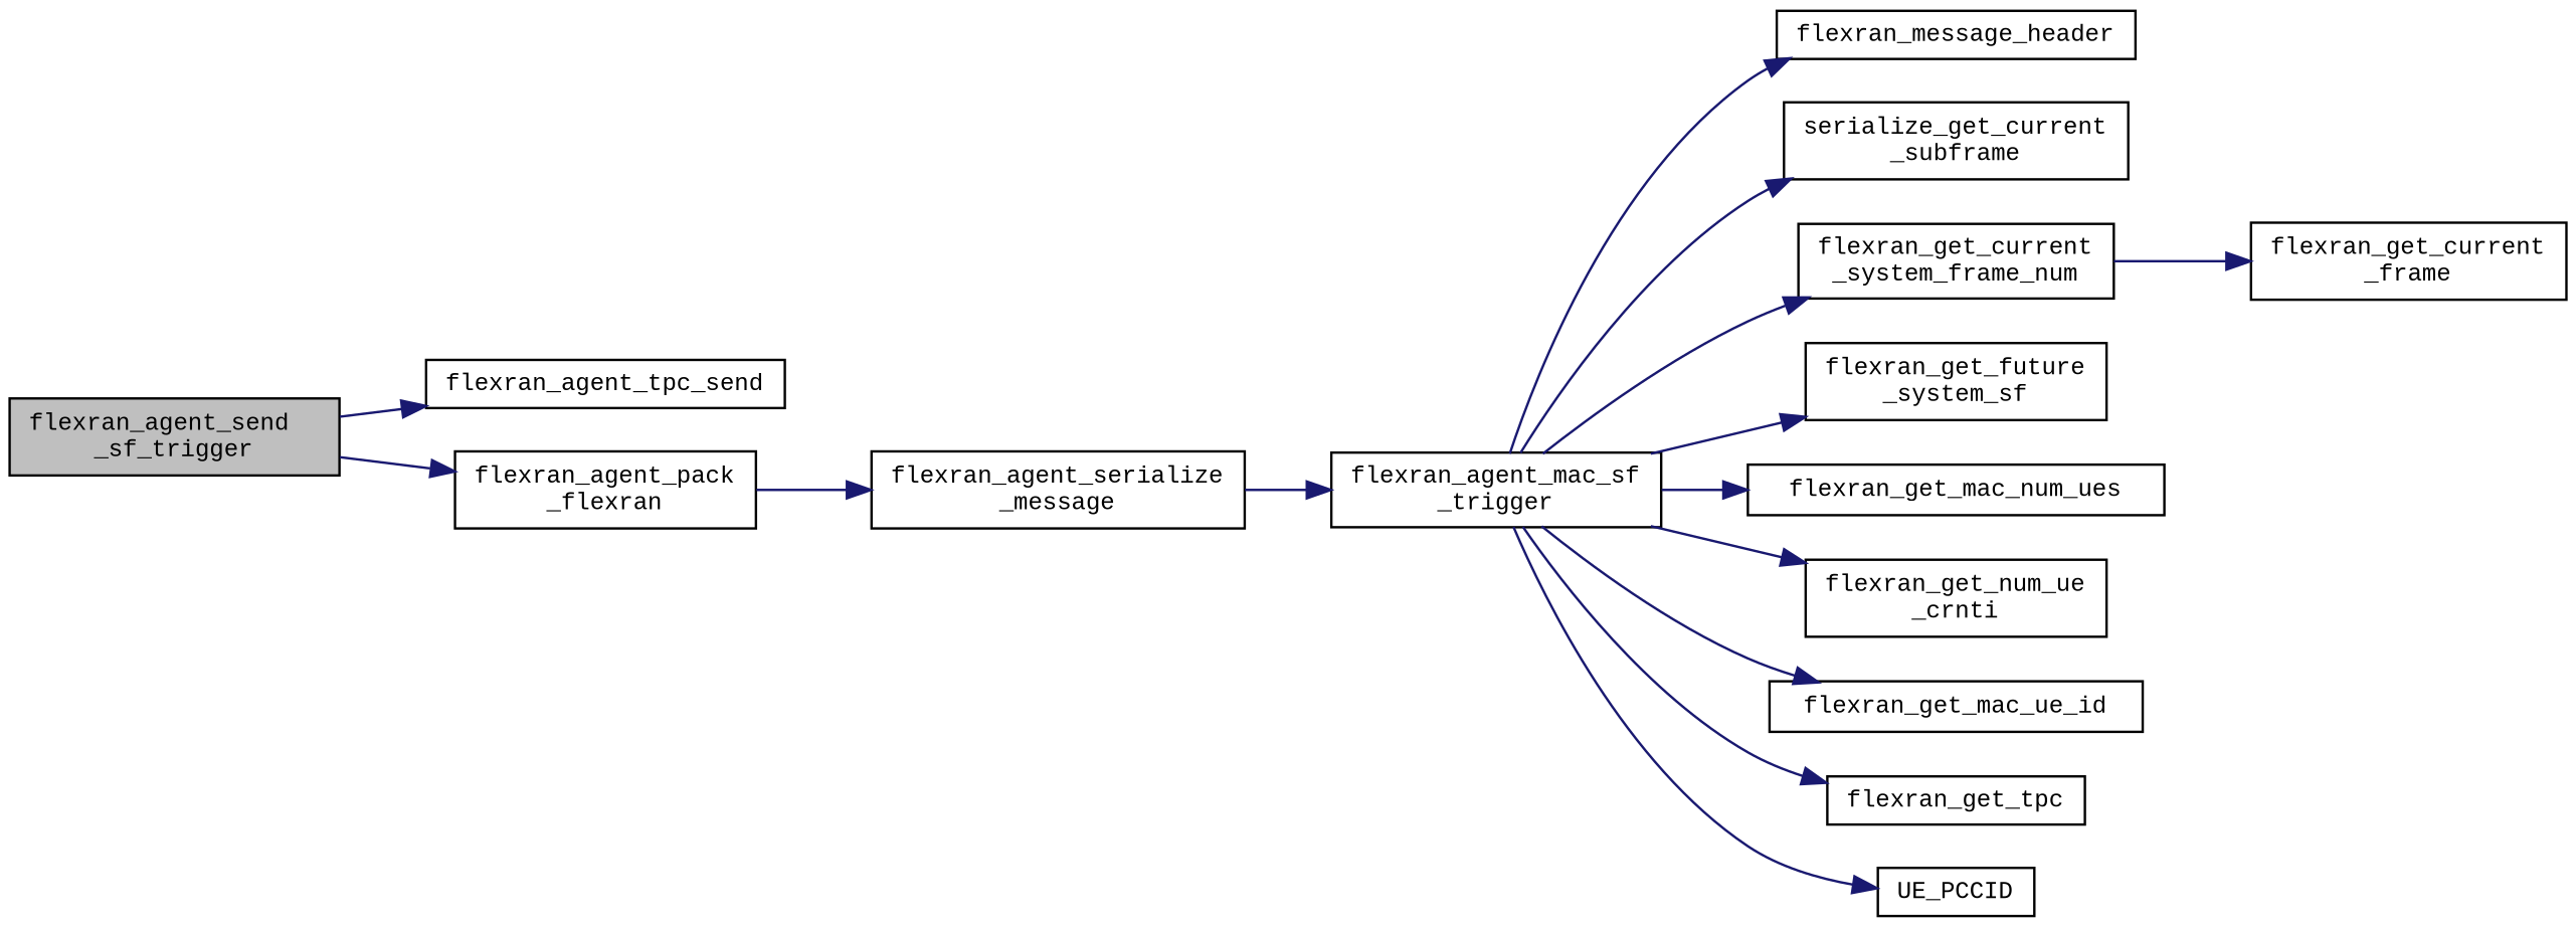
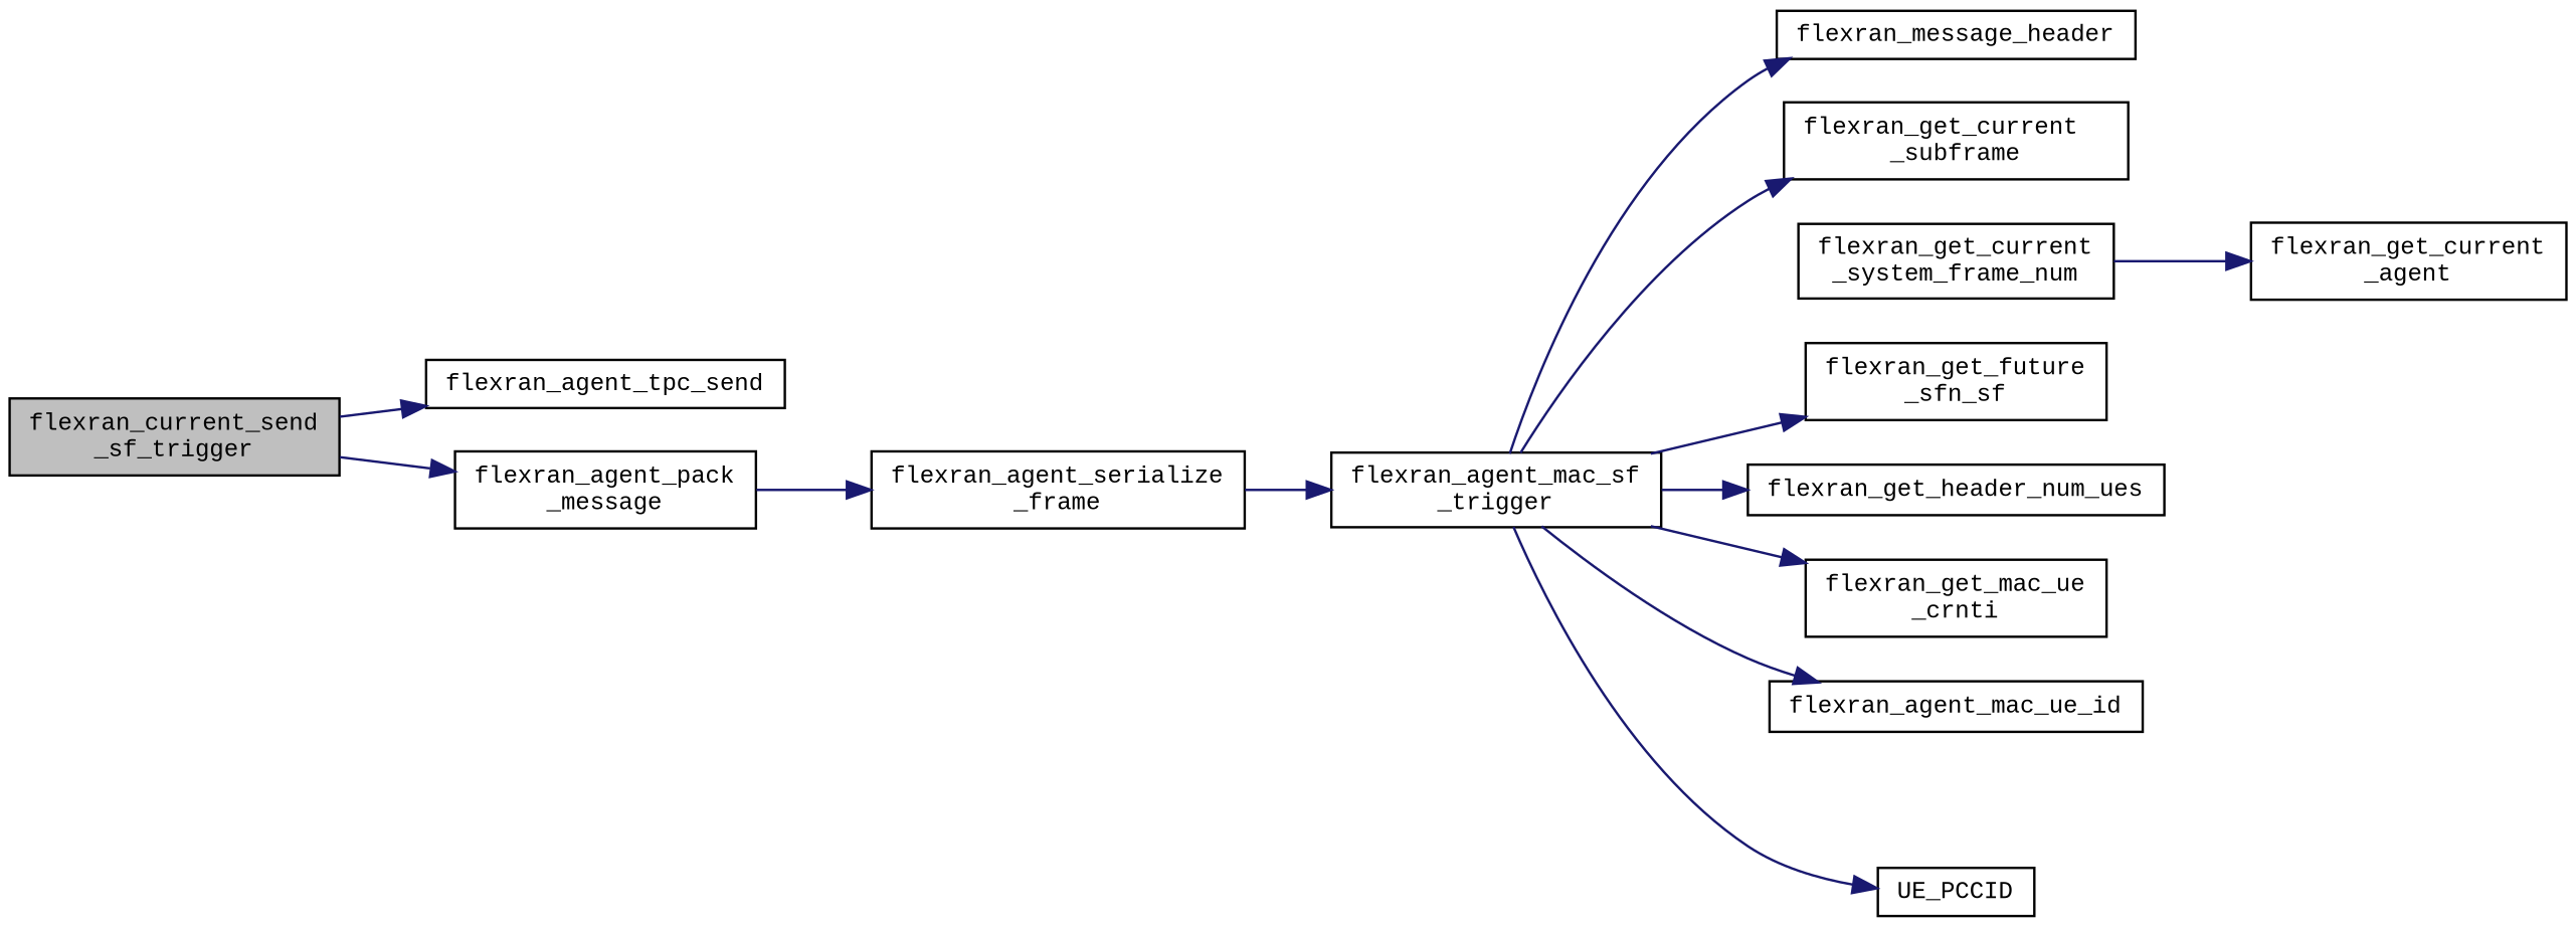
  digraph {
    fontname="Liberation Mono"
    rankdir=LR
    node [color=black fillcolor=white fontname="Liberation Mono" fontsize=10 shape=record style=filled]
    edge [color=midnightblue fontname="Liberation Mono" fontsize=10 labelfontname=Helvetica labelfontsize=10 style=solid]
-   n1 [fillcolor=grey75 fontcolor=black height=0.2 label="flexran_agent_send\l_sf_trigger" width=0.4]
+   n1 [fillcolor=grey75 fontcolor=black height=0.2 label="flexran_current_send\l_sf_trigger" width=0.4]
    n2 [height=0.2 label=flexran_agent_tpc_send width=0.4]
-   n3 [height=0.2 label="flexran_agent_pack\l_flexran" width=0.4]
+   n3 [height=0.2 label="flexran_agent_pack\l_message" width=0.4]
    n4 [height=0.2 label="flexran_agent_mac_sf\l_trigger" width=0.4]
    n5 [height=0.2 label=flexran_message_header width=0.4]
-   n6 [height=0.2 label="serialize_get_current\l_subframe" width=0.4]
+   n6 [height=0.2 label="flexran_get_current\l_subframe" width=0.4]
    n7 [height=0.2 label="flexran_get_current\l_system_frame_num" width=0.4]
-   n8 [height=0.2 label="flexran_get_future\l_system_sf" width=0.4]
-   n9 [height=0.2 label=flexran_get_mac_num_ues width=0.4]
-   n10 [height=0.2 label="flexran_get_num_ue\l_crnti" width=0.4]
-   n11 [height=0.2 label=flexran_get_mac_ue_id width=0.4]
-   n12 [height=0.2 label=flexran_get_tpc width=0.4]
+   n8 [height=0.2 label="flexran_get_future\l_sfn_sf" width=0.4]
+   n9 [height=0.2 label=flexran_get_header_num_ues width=0.4]
+   n10 [height=0.2 label="flexran_get_mac_ue\l_crnti" width=0.4]
+   n11 [height=0.2 label=flexran_agent_mac_ue_id width=0.4]
    n13 [height=0.2 label=UE_PCCID width=0.4]
-   n14 [height=0.2 label="flexran_agent_serialize\l_message" width=0.4]
-   n15 [height=0.2 label="flexran_get_current\l_frame" width=0.4]
+   n14 [height=0.2 label="flexran_agent_serialize\l_frame" width=0.4]
+   n15 [height=0.2 label="flexran_get_current\l_agent" width=0.4]
    n1 -> n2
    n1 -> n3
    n3 -> n14
    n4 -> n5
    n4 -> n6
-   n4 -> n7
    n4 -> n8
    n4 -> n9
    n4 -> n10
    n4 -> n11
-   n4 -> n12
    n4 -> n13
    n7 -> n15
    n14 -> n4
  }
